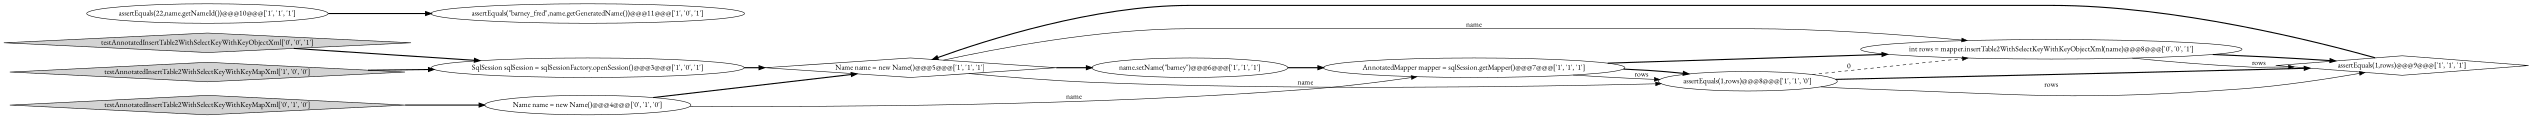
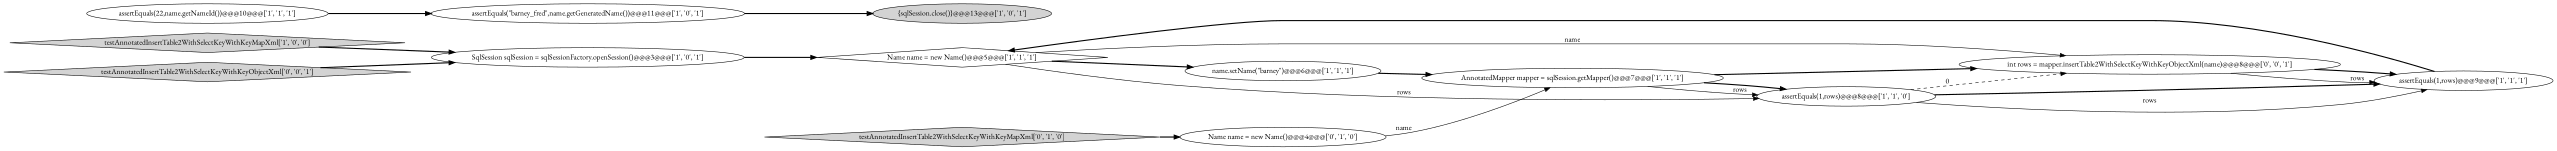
  digraph {
    fontname="EB Garamond"
    rankdir=LR
    node [fillcolor=white fontname="EB Garamond" shape=ellipse style=filled]
    edge [fontname="EB Garamond" style=bold]
    n1 [label="SqlSession sqlSession = sqlSessionFactory.openSession()@@@3@@@['1', '0', '1']"]
    n2 [label="Name name = new Name()@@@5@@@['1', '1', '1']" shape=diamond]
    n3 [label="assertEquals(1,rows)@@@8@@@['1', '1', '0']"]
    n4 [label="int rows = mapper.insertTable2WithSelectKeyWithKeyObjectXml(name)@@@8@@@['0', '0', '1']"]
    n5 [label="name.setName(\"barney\")@@@6@@@['1', '1', '1']"]
-   n6 [label="assertEquals(1,rows)@@@9@@@['1', '1', '1']" shape=diamond]
+   n6 [label="assertEquals(1,rows)@@@9@@@['1', '1', '1']"]
    n7 [fillcolor=lightgray label="testAnnotatedInsertTable2WithSelectKeyWithKeyMapXml['1', '0', '0']" shape=diamond]
+   n8 [fillcolor=lightgray label="{sqlSession.close()}@@@13@@@['1', '0', '1']"]
    n9 [label="assertEquals(\"barney_fred\",name.getGeneratedName())@@@11@@@['1', '0', '1']"]
    n10 [label="AnnotatedMapper mapper = sqlSession.getMapper()@@@7@@@['1', '1', '1']"]
    n11 [label="assertEquals(22,name.getNameId())@@@10@@@['1', '1', '1']"]
    n12 [fillcolor=lightgray label="testAnnotatedInsertTable2WithSelectKeyWithKeyObjectXml['0', '0', '1']" shape=diamond]
    n13 [label="Name name = new Name()@@@4@@@['0', '1', '0']"]
    n14 [fillcolor=lightgray label="testAnnotatedInsertTable2WithSelectKeyWithKeyMapXml['0', '1', '0']" shape=diamond]
    n1 -> n2
-   n2 -> n3 [label=name style=solid]
+   n2 -> n3 [label=rows style=solid]
    n2 -> n4 [label=name style=solid]
    n2 -> n5
    n3 -> n4 [label=0 style=dashed]
    n3 -> n6
    n3 -> n6 [label=rows style=solid]
    n4 -> n6
    n4 -> n6 [label=rows style=solid]
    n5 -> n10
    n6 -> n2
    n7 -> n1
+   n9 -> n8
    n10 -> n3 [label=rows style=solid]
    n10 -> n3
    n10 -> n4
    n11 -> n9
    n12 -> n1
-   n13 -> n2
    n13 -> n10 [label=name style=solid]
    n14 -> n13
  }
